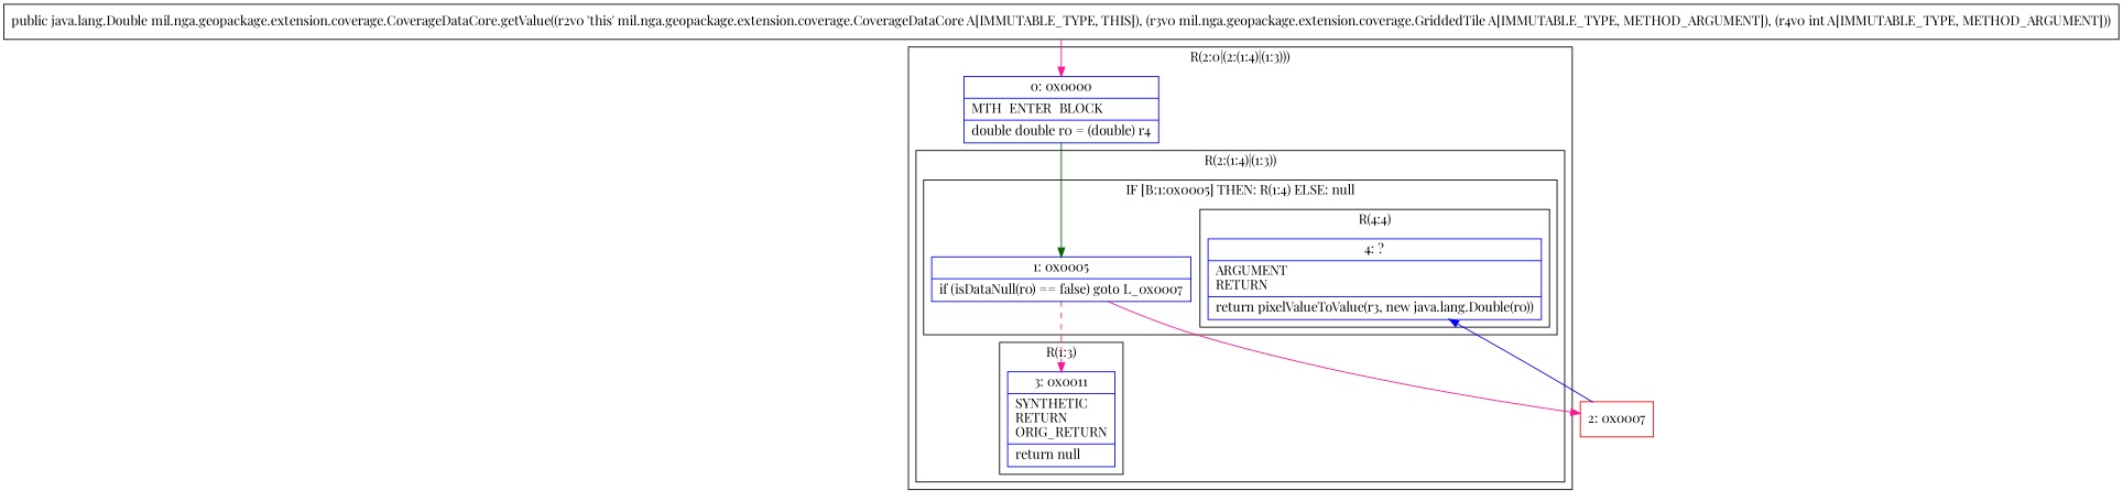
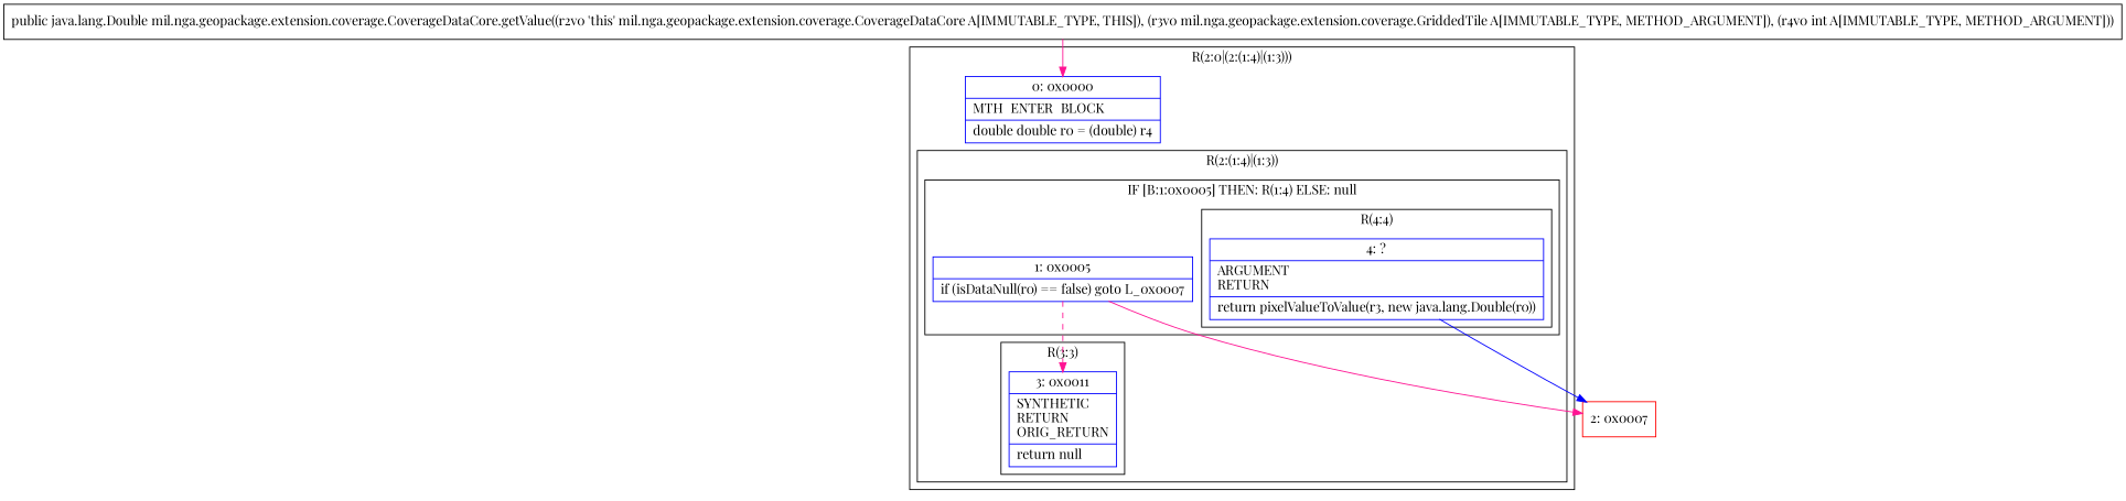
  digraph {
    fontname="Playfair Display"
    node [color=blue fontname="Playfair Display" shape=record]
    edge [color=deeppink fontname="Playfair Display"]
    n1 [label="{4\:\ ?|ARGUMENT\lRETURN\l|return pixelValueToValue(r3, new java.lang.Double(r0))\l}"]
    n2 [label="{1\:\ 0x0005|if (isDataNull(r0) == false) goto L_0x0007\l}"]
    n3 [label="{3\:\ 0x0011|SYNTHETIC\lRETURN\lORIG_RETURN\l|return null\l}"]
    n4 [label="{0\:\ 0x0000|MTH_ENTER_BLOCK\l|double double r0 = (double) r4\l}"]
    n5 [color=red label="{2\:\ 0x0007}"]
    n6 [label="{public java.lang.Double mil.nga.geopackage.extension.coverage.CoverageDataCore.getValue((r2v0 'this' mil.nga.geopackage.extension.coverage.CoverageDataCore A[IMMUTABLE_TYPE, THIS]), (r3v0 mil.nga.geopackage.extension.coverage.GriddedTile A[IMMUTABLE_TYPE, METHOD_ARGUMENT]), (r4v0 int A[IMMUTABLE_TYPE, METHOD_ARGUMENT])) }" color=""]
    subgraph cluster_1 {
      label="R(2:0|(2:(1:4)|(1:3)))"
      n4
      subgraph cluster_2 {
        label="R(2:(1:4)|(1:3))"
        subgraph cluster_3 {
          label="IF [B:1:0x0005] THEN: R(1:4) ELSE: null"
          n2
          subgraph cluster_4 {
            label="R(4:4)"
            n1
          }
        }
        subgraph cluster_5 {
-         label="R(1:3)"
+         label="R(3:3)"
          n3
        }
      }
    }
    n2 -> n3 [style=dashed]
    n2 -> n5
-   n4 -> n2 [color=darkgreen]
-   n5 -> n1 [color=blue]
+   n1 -> n5 [color=blue]
    n6 -> n4
  }
